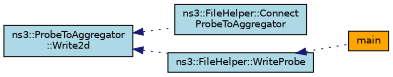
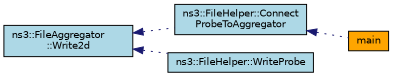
  digraph {
    rankdir=LR
    node [color=black fillcolor=lightblue fontname=Helvetica fontsize=10 shape=record style=filled]
    edge [color=midnightblue dir=back fontname=Helvetica fontsize=10 labelfontname=Helvetica labelfontsize=10 style=dotted]
-   n1 [fontcolor=black height=0.2 label="ns3::ProbeToAggregator\l::Write2d" width=0.4]
+   n1 [fontcolor=black height=0.2 label="ns3::FileAggregator\l::Write2d" width=0.4]
    n2 [height=0.2 label="ns3::FileHelper::Connect\lProbeToAggregator" width=0.4]
    n3 [height=0.2 label="ns3::FileHelper::WriteProbe" width=0.4]
    n4 [fillcolor=orange height=0.2 label=main width=0.4]
    n1 -> n2
    n1 -> n3
-   n3 -> n4
+   n2 -> n4
  }
